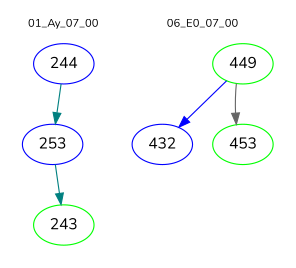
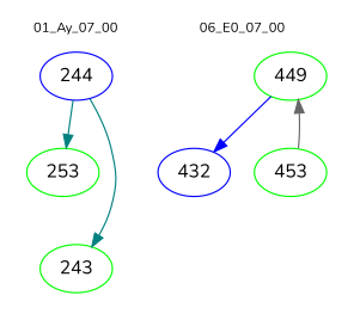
  digraph {
    fontname=Nunito
    node [color=green fontname=Nunito]
    edge [color=teal fontname=Nunito]
    n1 [color=blue label=244]
-   n2 [color=blue label=253]
+   n2 [label=253]
    n3 [label=243]
    n4 [label=449]
    n5 [color=blue label=432]
    n6 [label=453]
    subgraph cluster_1 {
      color=white
      fontsize=10
      label="01_Ay_07_00"
      n1
      n2
      n3
    }
    subgraph cluster_2 {
      color=white
      fontsize=10
      label="06_E0_07_00"
      n4
      n5
      n6
    }
    n1 -> n2
-   n2 -> n3
+   n1 -> n3
    n4 -> n5 [color=blue]
-   n4 -> n6 [color=gray40]
+   n6 -> n4 [color=gray40]
  }
